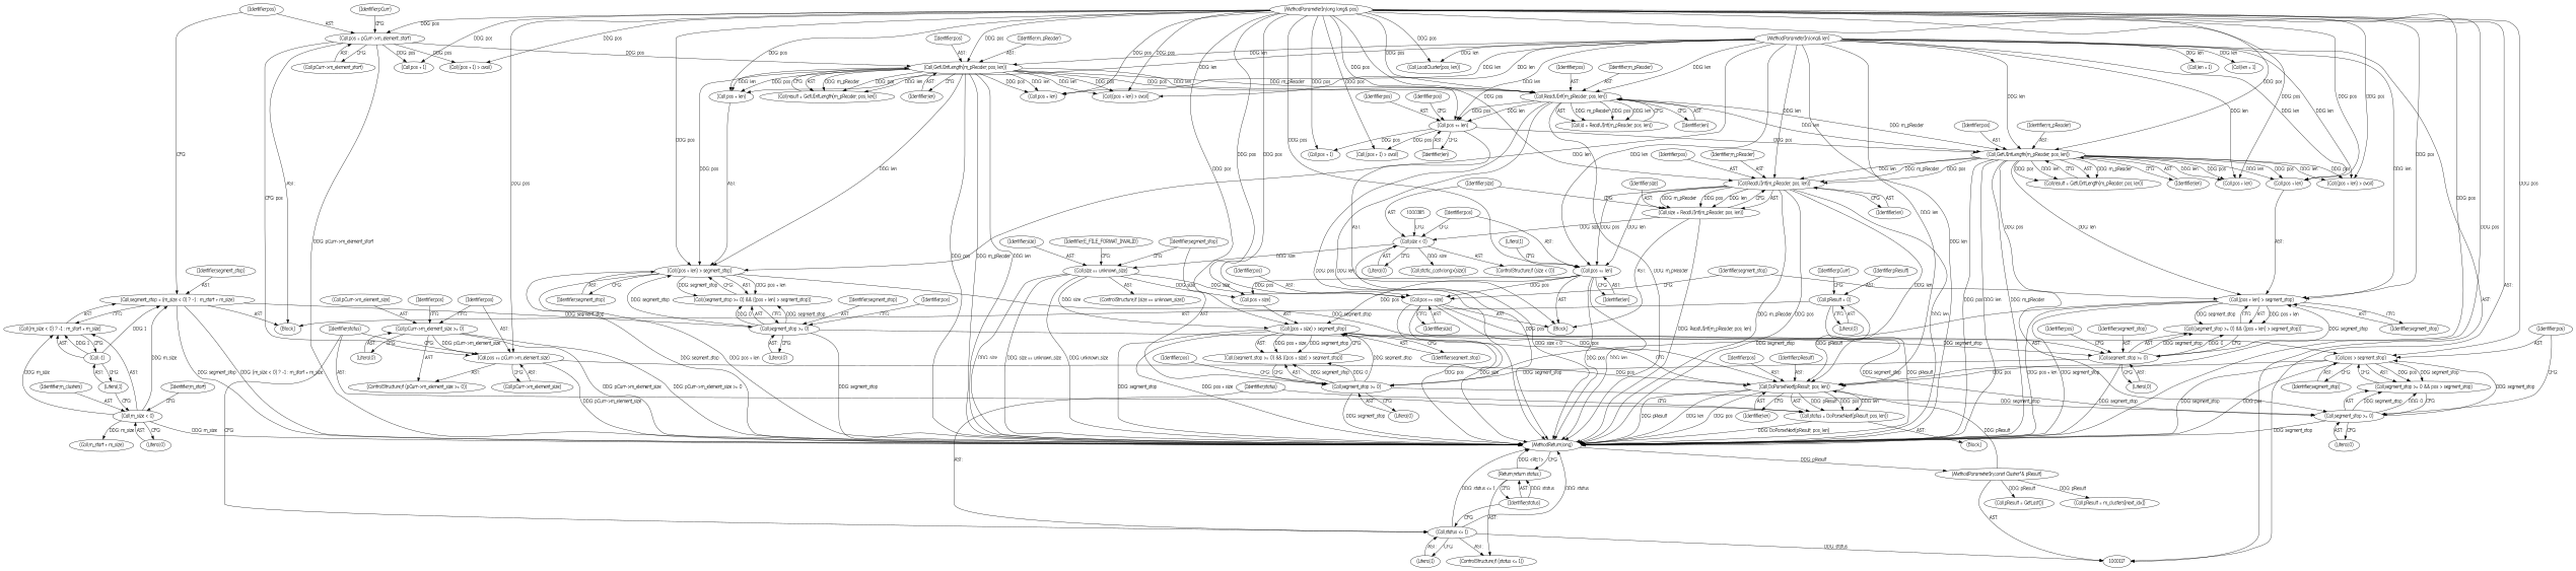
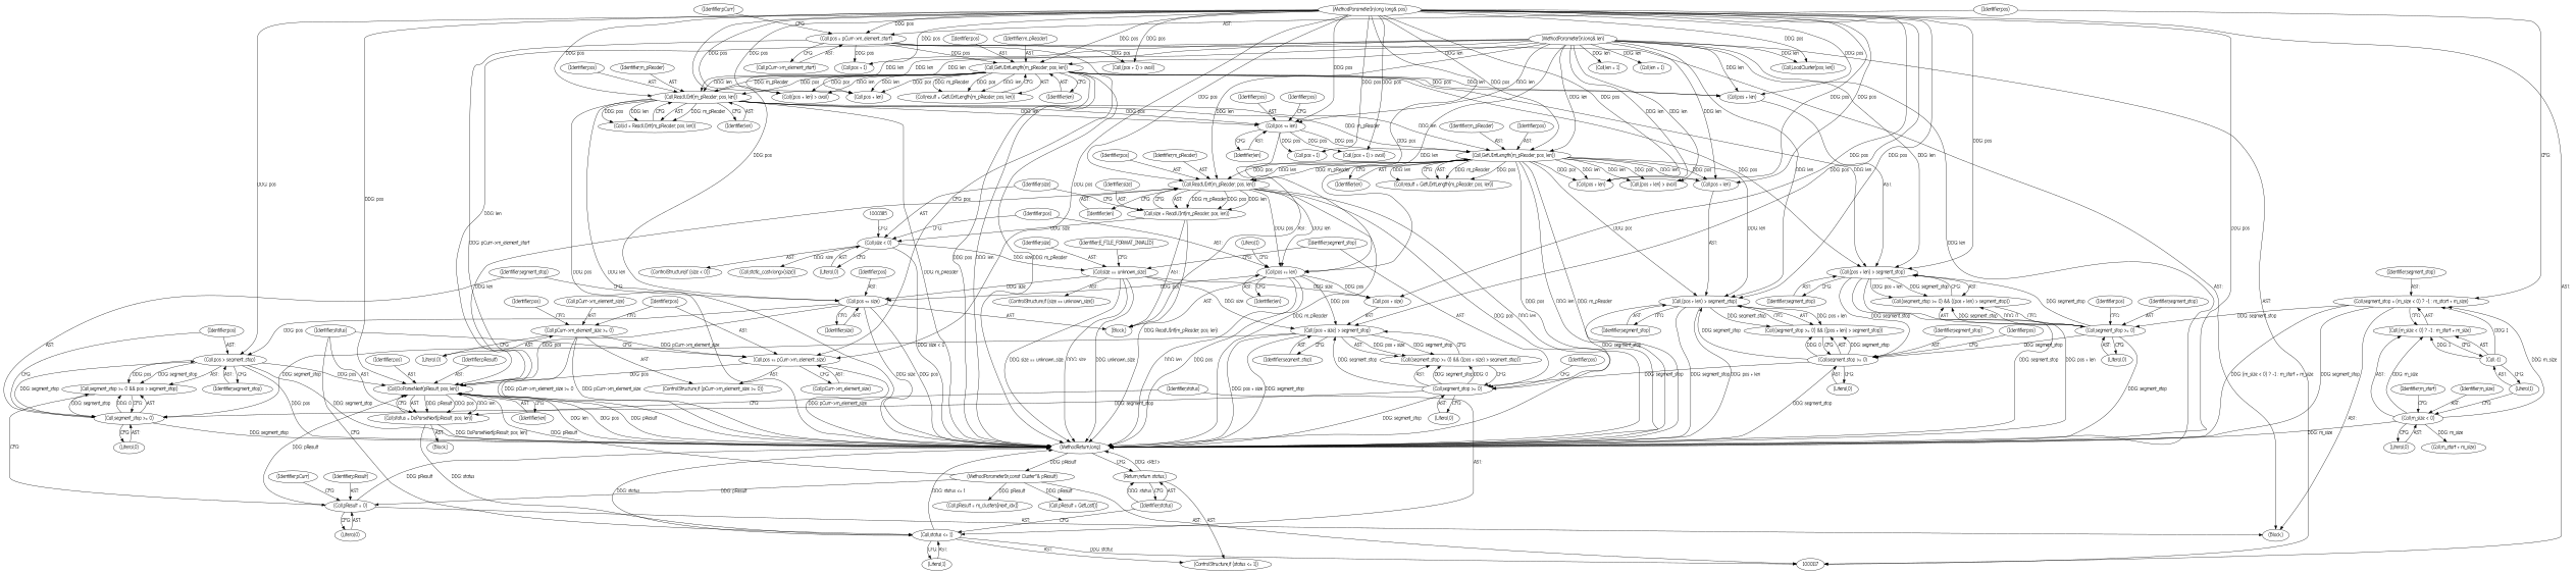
  digraph {
    fontname="Comic Neue"
    node [fontname="Comic Neue"]
    edge [fontname="Comic Neue"]
    n1 [label="(Call,DoParseNext(pResult, pos, len))"]
    n2 [label="(Call,status = DoParseNext(pResult, pos, len))"]
    n3 [label="(Identifier,len)"]
    n4 [label="(MethodReturn,long)"]
    n5 [label="(Call,status <= 1)"]
    n6 [label="(Block,)"]
    n7 [label="(MethodParameterIn,const Cluster*& pResult)"]
    n8 [label="(Return,return status;)"]
    n9 [label="(Call,pResult = 0)"]
    n10 [label="(Literal,0)"]
    n11 [label="(Block,)"]
    n12 [label="(Call,pResult = m_clusters[next_idx])"]
    n13 [label="(Call,pResult = GetLast())"]
    1000117
    n15 [label="(Call,pos += size)"]
    n16 [label="(Call,pos > segment_stop)"]
    n17 [label="(Block,)"]
    n18 [label="(Identifier,size)"]
    n19 [label="(Identifier,segment_stop)"]
    n20 [label="(Call,segment_stop >= 0 && pos > segment_stop)"]
    n21 [label="(Call,size == unknown_size)"]
    n22 [label="(Call,(pos + size) > segment_stop)"]
    n23 [label="(Call,pos + size)"]
    n24 [label="(ControlStructure,if (size == unknown_size))"]
    n25 [label="(Call,segment_stop >= 0)"]
    n26 [label="(Call,(segment_stop >= 0) && ((pos + size) > segment_stop))"]
    n27 [label="(Identifier,segment_stop)"]
    n28 [label="(Call,size < 0)"]
    n29 [label="(Call,static_cast<long>(size))"]
    n30 [label="(Literal,0)"]
    n31 [label="(ControlStructure,if (size < 0))"]
    n32 [label="(Call,size = ReadUInt(m_pReader, pos, len))"]
    n33 [label="(Call,ReadUInt(m_pReader, pos, len))"]
    n34 [label="(Call,pos += len)"]
    n35 [label="(Identifier,len)"]
    n36 [label="(Identifier,len)"]
    n37 [label="(Call,GetUIntLength(m_pReader, pos, len))"]
    n38 [label="(Call,(pos + len) > segment_stop)"]
    n39 [label="(Identifier,len)"]
    n40 [label="(Call,pos + len)"]
    n41 [label="(Call,(pos + len) > avail)"]
    n42 [label="(Call,result = GetUIntLength(m_pReader, pos, len))"]
    n43 [label="(Call,pos + len)"]
    n44 [label="(Call,segment_stop >= 0)"]
    n45 [label="(Identifier,segment_stop)"]
    n46 [label="(Call,(segment_stop >= 0) && ((pos + len) > segment_stop))"]
    n47 [label="(Call,ReadUInt(m_pReader, pos, len))"]
    n48 [label="(Call,pos += len)"]
    n49 [label="(Call,id = ReadUInt(m_pReader, pos, len))"]
    n50 [label="(Identifier,len)"]
    n51 [label="(Call,(pos + 1) > avail)"]
    n52 [label="(Call,pos + 1)"]
    n53 [label="(Identifier,len)"]
    n54 [label="(Call,GetUIntLength(m_pReader, pos, len))"]
    n55 [label="(Call,(pos + len) > segment_stop)"]
    n56 [label="(Call,(pos + len) > avail)"]
    n57 [label="(Call,pos + len)"]
    n58 [label="(Call,result = GetUIntLength(m_pReader, pos, len))"]
    n59 [label="(Call,pos + len)"]
    n60 [label="(Identifier,len)"]
    n61 [label="(Call,segment_stop >= 0)"]
    n62 [label="(Call,(segment_stop >= 0) && ((pos + len) > segment_stop))"]
    n63 [label="(Identifier,segment_stop)"]
    n64 [label="(MethodParameterIn,long long& pos)"]
    n65 [label="(Call,pos = pCurr->m_element_start)"]
    n66 [label="(Call,pos += pCurr->m_element_size)"]
    n67 [label="(Call,(pos + 1) > avail)"]
    n68 [label="(Call,LoadCluster(pos, len))"]
    n69 [label="(Call,pos + 1)"]
    n70 [label="(Call,pCurr->m_element_start)"]
    n71 [label="(ControlStructure,if (pCurr->m_element_size >= 0))"]
    n72 [label="(Call,pCurr->m_element_size)"]
    n73 [label="(MethodParameterIn,long& len)"]
    n74 [label="(Call,len = 1)"]
    n75 [label="(Call,len = 1)"]
    n76 [label="(Call,pCurr->m_element_size >= 0)"]
    n77 [label="(Literal,0)"]
    n78 [label="(Literal,0)"]
    n79 [label="(Literal,0)"]
    n80 [label="(Literal,0)"]
    n81 [label="(Call,segment_stop >= 0)"]
    n82 [label="(Literal,0)"]
    n83 [label="(Call,segment_stop = (m_size < 0) ? -1 : m_start + m_size)"]
    n84 [label="(Call,(m_size < 0) ? -1 : m_start + m_size)"]
    n85 [label="(Call,-1)"]
    n86 [label="(Literal,1)"]
    n87 [label="(Call,m_size < 0)"]
    n88 [label="(Literal,0)"]
    n89 [label="(Call,m_start + m_size)"]
    n90 [label="(Literal,1)"]
    n91 [label="(ControlStructure,if (status <= 1))"]
    n92 [label="(Identifier,status)"]
    n93 [label="(Identifier,m_pReader)"]
    n94 [label="(Identifier,E_FILE_FORMAT_INVALID)"]
    n95 [label="(Identifier,pos)"]
    n96 [label="(Identifier,pos)"]
    n97 [label="(Identifier,m_pReader)"]
    n98 [label="(Identifier,pResult)"]
    n99 [label="(Identifier,pos)"]
    n100 [label="(Identifier,size)"]
    n101 [label="(Call,pCurr->m_element_size)"]
    n102 [label="(Identifier,pos)"]
    n103 [label="(Identifier,m_pReader)"]
    n104 [label="(Identifier,pos)"]
    n105 [label="(Identifier,pos)"]
    n106 [label="(Identifier,status)"]
    n107 [label="(Identifier,pos)"]
    n108 [label="(Identifier,segment_stop)"]
    n109 [label="(Identifier,m_start)"]
    n110 [label="(Identifier,pos)"]
-   n111 [label="(Identifier,m_clusters)"]
+   n111 [label="(Identifier,m_size)"]
    n112 [label="(Identifier,pos)"]
    n113 [label="(Identifier,segment_stop)"]
    n114 [label="(Identifier,status)"]
    n115 [label="(Identifier,pCurr)"]
    n116 [label="(Identifier,segment_stop)"]
    n117 [label="(Identifier,pos)"]
    n118 [label="(Identifier,pos)"]
    n119 [label="(Identifier,size)"]
    n120 [label="(Identifier,pos)"]
    n121 [label="(Identifier,m_pReader)"]
    n122 [label="(Literal,1)"]
    n123 [label="(Identifier,pos)"]
    n124 [label="(Identifier,segment_stop)"]
    n125 [label="(Identifier,size)"]
    n126 [label="(Identifier,pCurr)"]
    n127 [label="(Identifier,pos)"]
    n128 [label="(Identifier,pos)"]
    n129 [label="(Identifier,pos)"]
    n130 [label="(Identifier,segment_stop)"]
    n131 [label="(Identifier,pResult)"]
    1000385
    n1 -> n2 [label="AST: "]
    n1 -> n2 [label="DDG: pResult"]
    n1 -> n2 [label="DDG: pos"]
    n1 -> n2 [label="DDG: len"]
    n1 -> n3 [label="CFG: "]
    n1 -> n4 [label="DDG: len"]
    n1 -> n4 [label="DDG: pos"]
    n1 -> n4 [label="DDG: pResult"]
-   n22 -> n1 [label="CFG: "]
+   n2 -> n1 [label="CFG: "]
    n2 -> n4 [label="DDG: DoParseNext(pResult, pos, len)"]
+   n2 -> n5 [label="DDG: status"]
    n2 -> n6 [label="AST: "]
    n3 -> n1 [label="AST: "]
    n4 -> n7 [label="DDG: pResult"]
    n4 -> n8 [label="CFG: "]
    n5 -> n4 [label="DDG: status"]
    n5 -> n4 [label="DDG: status <= 1"]
    n5 -> 1000117 [label="DDG: status"]
    n5 -> n90 [label="CFG: "]
    n5 -> n91 [label="AST: "]
    n7 -> n1 [label="DDG: pResult"]
+   n7 -> n9 [label="DDG: pResult"]
    n7 -> n12 [label="DDG: pResult"]
    n7 -> n13 [label="DDG: pResult"]
    n7 -> 1000117 [label="AST: "]
    n8 -> n4 [label="DDG: <RET>"]
    n8 -> n91 [label="AST: "]
    n8 -> n92 [label="CFG: "]
    n9 -> n1 [label="DDG: pResult"]
    n9 -> n4 [label="DDG: pResult"]
    n9 -> n10 [label="CFG: "]
    n9 -> n11 [label="AST: "]
    n10 -> n9 [label="AST: "]
    n15 -> n1 [label="DDG: pos"]
    n15 -> n4 [label="DDG: pos"]
    n15 -> n4 [label="DDG: size"]
    n15 -> n16 [label="DDG: pos"]
    n15 -> n17 [label="AST: "]
    n15 -> n18 [label="CFG: "]
    n16 -> n1 [label="DDG: pos"]
    n16 -> n4 [label="DDG: segment_stop"]
    n16 -> n4 [label="DDG: pos"]
    n16 -> n19 [label="CFG: "]
    n16 -> n20 [label="AST: "]
    n16 -> n20 [label="DDG: pos"]
    n16 -> n20 [label="DDG: segment_stop"]
    n18 -> n15 [label="AST: "]
    n19 -> n16 [label="AST: "]
-   n20 -> n16 [label="CFG: "]
+   n20 -> n9 [label="CFG: "]
    n20 -> n25 [label="CFG: "]
    n21 -> n4 [label="DDG: size"]
    n21 -> n4 [label="DDG: size == unknown_size"]
    n21 -> n4 [label="DDG: unknown_size"]
    n21 -> n15 [label="DDG: size"]
    n21 -> n22 [label="DDG: size"]
    n21 -> n23 [label="DDG: size"]
    n21 -> n24 [label="AST: "]
    n22 -> n4 [label="DDG: pos + size"]
    n22 -> n4 [label="DDG: segment_stop"]
    n22 -> n25 [label="DDG: segment_stop"]
    n22 -> n26 [label="AST: "]
    n22 -> n26 [label="DDG: pos + size"]
    n22 -> n26 [label="DDG: segment_stop"]
    n22 -> n27 [label="CFG: "]
    n23 -> n22 [label="AST: "]
    n25 -> n4 [label="DDG: segment_stop"]
    n25 -> n16 [label="DDG: segment_stop"]
    n25 -> n20 [label="AST: "]
    n25 -> n20 [label="DDG: segment_stop"]
    n25 -> n20 [label="DDG: 0"]
    n25 -> n78 [label="CFG: "]
    n26 -> n22 [label="CFG: "]
    n26 -> n44 [label="CFG: "]
    n27 -> n22 [label="AST: "]
    n28 -> n4 [label="DDG: size < 0"]
    n28 -> n21 [label="DDG: size"]
    n28 -> n29 [label="DDG: size"]
    n28 -> n30 [label="CFG: "]
    n28 -> n31 [label="AST: "]
    n30 -> n28 [label="AST: "]
    n32 -> n4 [label="DDG: ReadUInt(m_pReader, pos, len)"]
    n32 -> n17 [label="AST: "]
    n32 -> n28 [label="DDG: size"]
    n32 -> n33 [label="CFG: "]
    n33 -> n1 [label="DDG: len"]
    n33 -> n4 [label="DDG: m_pReader"]
    n33 -> n4 [label="DDG: pos"]
    n33 -> n4 [label="DDG: len"]
    n33 -> n32 [label="AST: "]
    n33 -> n32 [label="DDG: m_pReader"]
    n33 -> n32 [label="DDG: pos"]
    n33 -> n32 [label="DDG: len"]
    n33 -> n34 [label="DDG: len"]
    n33 -> n34 [label="DDG: pos"]
    n33 -> n35 [label="CFG: "]
    n34 -> n4 [label="DDG: len"]
    n34 -> n4 [label="DDG: pos"]
    n34 -> n15 [label="DDG: pos"]
    n34 -> n17 [label="AST: "]
    n34 -> n22 [label="DDG: pos"]
    n34 -> n23 [label="DDG: pos"]
    n34 -> n36 [label="CFG: "]
    n35 -> n33 [label="AST: "]
    n36 -> n34 [label="AST: "]
    n37 -> n4 [label="DDG: pos"]
    n37 -> n4 [label="DDG: len"]
    n37 -> n4 [label="DDG: m_pReader"]
    n37 -> n33 [label="DDG: m_pReader"]
    n37 -> n33 [label="DDG: pos"]
    n37 -> n33 [label="DDG: len"]
    n37 -> n38 [label="DDG: pos"]
    n37 -> n38 [label="DDG: len"]
    n37 -> n39 [label="CFG: "]
    n37 -> n40 [label="DDG: pos"]
    n37 -> n40 [label="DDG: len"]
    n37 -> n41 [label="DDG: pos"]
    n37 -> n41 [label="DDG: len"]
    n37 -> n42 [label="AST: "]
    n37 -> n42 [label="DDG: m_pReader"]
    n37 -> n42 [label="DDG: pos"]
    n37 -> n42 [label="DDG: len"]
    n37 -> n43 [label="DDG: pos"]
    n37 -> n43 [label="DDG: len"]
    n38 -> n4 [label="DDG: segment_stop"]
    n38 -> n4 [label="DDG: pos + len"]
    n38 -> n44 [label="DDG: segment_stop"]
    n38 -> n45 [label="CFG: "]
    n38 -> n46 [label="AST: "]
    n38 -> n46 [label="DDG: pos + len"]
    n38 -> n46 [label="DDG: segment_stop"]
    n39 -> n37 [label="AST: "]
    n40 -> n38 [label="AST: "]
    n42 -> n37 [label="CFG: "]
    n44 -> n4 [label="DDG: segment_stop"]
    n44 -> n22 [label="DDG: segment_stop"]
    n44 -> n25 [label="DDG: segment_stop"]
    n44 -> n26 [label="AST: "]
    n44 -> n26 [label="DDG: segment_stop"]
    n44 -> n26 [label="DDG: 0"]
    n44 -> n79 [label="CFG: "]
    n45 -> n38 [label="AST: "]
    n46 -> n38 [label="CFG: "]
    n46 -> n61 [label="CFG: "]
    n47 -> n4 [label="DDG: len"]
    n47 -> n4 [label="DDG: m_pReader"]
    n47 -> n4 [label="DDG: pos"]
    n47 -> n37 [label="DDG: m_pReader"]
    n47 -> n37 [label="DDG: len"]
    n47 -> n48 [label="DDG: len"]
    n47 -> n48 [label="DDG: pos"]
    n47 -> n49 [label="AST: "]
    n47 -> n49 [label="DDG: m_pReader"]
    n47 -> n49 [label="DDG: pos"]
    n47 -> n49 [label="DDG: len"]
    n47 -> n50 [label="CFG: "]
    n48 -> n17 [label="AST: "]
    n48 -> n37 [label="DDG: pos"]
    n48 -> n51 [label="DDG: pos"]
    n48 -> n52 [label="DDG: pos"]
    n48 -> n53 [label="CFG: "]
    n49 -> n47 [label="CFG: "]
    n50 -> n47 [label="AST: "]
    n53 -> n48 [label="AST: "]
    n54 -> n4 [label="DDG: pos"]
    n54 -> n4 [label="DDG: len"]
    n54 -> n4 [label="DDG: m_pReader"]
    n54 -> n47 [label="DDG: m_pReader"]
    n54 -> n47 [label="DDG: pos"]
    n54 -> n47 [label="DDG: len"]
    n54 -> n55 [label="DDG: pos"]
    n54 -> n55 [label="DDG: len"]
    n54 -> n56 [label="DDG: pos"]
    n54 -> n56 [label="DDG: len"]
    n54 -> n57 [label="DDG: pos"]
    n54 -> n57 [label="DDG: len"]
    n54 -> n58 [label="AST: "]
    n54 -> n58 [label="DDG: m_pReader"]
    n54 -> n58 [label="DDG: pos"]
    n54 -> n58 [label="DDG: len"]
    n54 -> n59 [label="DDG: pos"]
    n54 -> n59 [label="DDG: len"]
    n54 -> n60 [label="CFG: "]
    n55 -> n4 [label="DDG: segment_stop"]
    n55 -> n4 [label="DDG: pos + len"]
    n55 -> n61 [label="DDG: segment_stop"]
    n55 -> n62 [label="AST: "]
    n55 -> n62 [label="DDG: pos + len"]
    n55 -> n62 [label="DDG: segment_stop"]
    n55 -> n63 [label="CFG: "]
    n58 -> n54 [label="CFG: "]
    n59 -> n55 [label="AST: "]
    n60 -> n54 [label="AST: "]
    n61 -> n4 [label="DDG: segment_stop"]
    n61 -> n38 [label="DDG: segment_stop"]
    n61 -> n44 [label="DDG: segment_stop"]
    n61 -> n46 [label="AST: "]
    n61 -> n46 [label="DDG: segment_stop"]
    n61 -> n46 [label="DDG: 0"]
    n61 -> n80 [label="CFG: "]
    n62 -> n55 [label="CFG: "]
    n62 -> n81 [label="CFG: "]
    n63 -> n55 [label="AST: "]
    n64 -> n1 [label="DDG: pos"]
    n64 -> n4 [label="DDG: pos"]
    n64 -> 1000117 [label="AST: "]
    n64 -> n15 [label="DDG: pos"]
    n64 -> n16 [label="DDG: pos"]
    n64 -> n22 [label="DDG: pos"]
    n64 -> n23 [label="DDG: pos"]
    n64 -> n33 [label="DDG: pos"]
    n64 -> n34 [label="DDG: pos"]
    n64 -> n37 [label="DDG: pos"]
    n64 -> n38 [label="DDG: pos"]
    n64 -> n40 [label="DDG: pos"]
    n64 -> n41 [label="DDG: pos"]
    n64 -> n43 [label="DDG: pos"]
    n64 -> n47 [label="DDG: pos"]
    n64 -> n48 [label="DDG: pos"]
    n64 -> n51 [label="DDG: pos"]
    n64 -> n52 [label="DDG: pos"]
    n64 -> n54 [label="DDG: pos"]
    n64 -> n55 [label="DDG: pos"]
    n64 -> n56 [label="DDG: pos"]
    n64 -> n57 [label="DDG: pos"]
    n64 -> n59 [label="DDG: pos"]
    n64 -> n65 [label="DDG: pos"]
    n64 -> n66 [label="DDG: pos"]
    n64 -> n67 [label="DDG: pos"]
    n64 -> n68 [label="DDG: pos"]
    n64 -> n69 [label="DDG: pos"]
    n65 -> n4 [label="DDG: pCurr->m_element_start"]
    n65 -> n11 [label="AST: "]
    n65 -> n54 [label="DDG: pos"]
    n65 -> n66 [label="CFG: pos"]
    n65 -> n67 [label="DDG: pos"]
    n65 -> n69 [label="DDG: pos"]
    n65 -> n70 [label="CFG: "]
    n66 -> n1 [label="DDG: pos"]
    n66 -> n4 [label="DDG: pCurr->m_element_size"]
    n66 -> n71 [label="AST: "]
    n66 -> n72 [label="CFG: "]
    n70 -> n65 [label="AST: "]
    n72 -> n66 [label="AST: "]
    n73 -> n1 [label="DDG: len"]
    n73 -> n4 [label="DDG: len"]
    n73 -> 1000117 [label="AST: "]
    n73 -> n33 [label="DDG: len"]
    n73 -> n34 [label="DDG: len"]
    n73 -> n37 [label="DDG: len"]
    n73 -> n38 [label="DDG: len"]
    n73 -> n40 [label="DDG: len"]
    n73 -> n41 [label="DDG: len"]
    n73 -> n43 [label="DDG: len"]
    n73 -> n47 [label="DDG: len"]
    n73 -> n48 [label="DDG: len"]
    n73 -> n54 [label="DDG: len"]
    n73 -> n55 [label="DDG: len"]
    n73 -> n56 [label="DDG: len"]
    n73 -> n57 [label="DDG: len"]
    n73 -> n59 [label="DDG: len"]
    n73 -> n68 [label="DDG: len"]
    n73 -> n74 [label="DDG: len"]
    n73 -> n75 [label="DDG: len"]
    n76 -> n4 [label="DDG: pCurr->m_element_size"]
    n76 -> n4 [label="DDG: pCurr->m_element_size >= 0"]
    n76 -> n66 [label="DDG: pCurr->m_element_size"]
    n76 -> n71 [label="AST: "]
    n76 -> n77 [label="CFG: "]
    n77 -> n76 [label="AST: "]
    n78 -> n25 [label="AST: "]
    n79 -> n44 [label="AST: "]
    n80 -> n61 [label="AST: "]
    n81 -> n4 [label="DDG: segment_stop"]
    n81 -> n55 [label="DDG: segment_stop"]
    n81 -> n61 [label="DDG: segment_stop"]
    n81 -> n62 [label="AST: "]
    n81 -> n62 [label="DDG: segment_stop"]
    n81 -> n62 [label="DDG: 0"]
    n81 -> n82 [label="CFG: "]
    n82 -> n81 [label="AST: "]
    n83 -> n4 [label="DDG: (m_size < 0) ? -1 : m_start + m_size"]
    n83 -> n4 [label="DDG: segment_stop"]
    n83 -> n11 [label="AST: "]
    n83 -> n81 [label="DDG: segment_stop"]
    n83 -> n84 [label="CFG: "]
    n84 -> n83 [label="AST: "]
    n84 -> n85 [label="CFG: "]
    n85 -> n83 [label="DDG: 1"]
    n85 -> n84 [label="AST: "]
    n85 -> n84 [label="DDG: 1"]
    n85 -> n86 [label="CFG: "]
    n86 -> n85 [label="AST: "]
    n86 -> n87 [label="CFG: "]
    n87 -> n4 [label="DDG: m_size"]
    n87 -> n83 [label="DDG: m_size"]
    n87 -> n84 [label="AST: "]
    n87 -> n84 [label="DDG: m_size"]
    n87 -> n88 [label="CFG: "]
    n87 -> n89 [label="DDG: m_size"]
    n88 -> n87 [label="AST: "]
    n90 -> n5 [label="AST: "]
    n92 -> n5 [label="CFG: "]
    n92 -> n8 [label="AST: "]
    n92 -> n8 [label="DDG: status"]
    n93 -> n37 [label="AST: "]
    n94 -> n21 [label="CFG: "]
    n95 -> n48 [label="CFG: "]
    n96 -> n16 [label="AST: "]
    n96 -> n25 [label="CFG: "]
    n97 -> n54 [label="AST: "]
    n98 -> n1 [label="AST: "]
    n99 -> n28 [label="CFG: "]
    n99 -> n34 [label="AST: "]
    n100 -> n28 [label="AST: "]
    n100 -> n32 [label="CFG: "]
    n101 -> n76 [label="AST: "]
    n102 -> n66 [label="AST: "]
    n102 -> n76 [label="CFG: "]
    n103 -> n33 [label="AST: "]
    n104 -> n1 [label="AST: "]
    n105 -> n37 [label="AST: "]
    n106 -> n2 [label="AST: "]
    n106 -> n5 [label="CFG: "]
    n106 -> n66 [label="CFG: "]
    n107 -> n54 [label="AST: "]
    n108 -> n15 [label="CFG: "]
    n108 -> n25 [label="AST: "]
    n109 -> n87 [label="CFG: "]
    n110 -> n81 [label="CFG: "]
    n111 -> n87 [label="AST: "]
    n112 -> n76 [label="CFG: "]
    n113 -> n61 [label="AST: "]
    n114 -> n2 [label="CFG: "]
    n114 -> n5 [label="AST: "]
    n115 -> n65 [label="CFG: "]
    n116 -> n21 [label="CFG: "]
    n116 -> n44 [label="AST: "]
    n117 -> n44 [label="CFG: "]
    n118 -> n48 [label="AST: "]
    n119 -> n32 [label="AST: "]
    n120 -> n65 [label="AST: "]
    n120 -> n83 [label="CFG: "]
    n121 -> n47 [label="AST: "]
    n122 -> n34 [label="CFG: "]
    n123 -> n61 [label="CFG: "]
    n124 -> n81 [label="AST: "]
    n125 -> n21 [label="AST: "]
    n126 -> n9 [label="CFG: "]
    n127 -> n47 [label="AST: "]
    n128 -> n33 [label="AST: "]
    n129 -> n15 [label="AST: "]
    n130 -> n83 [label="AST: "]
    n131 -> n9 [label="AST: "]
    1000385 -> n28 [label="CFG: "]
  }
